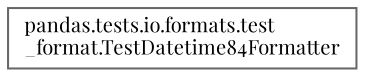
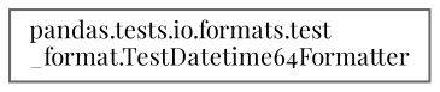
  digraph {
    rankdir=LR
    fontname="Playfair Display"
-   n1 [color=grey40 fillcolor=white fontname="Playfair Display" fontsize=10 height=0.2 label="pandas.tests.io.formats.test\l_format.TestDatetime84Formatter" shape=box style=filled width=0.4]
+   n1 [color=grey40 fillcolor=white fontname="Playfair Display" fontsize=10 height=0.2 label="pandas.tests.io.formats.test\l_format.TestDatetime64Formatter" shape=box style=filled width=0.4]
  }
